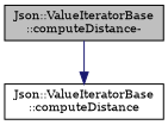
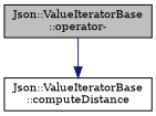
  digraph {
    rankdir=TB
    fontname="DejaVu Serif"
    node [color=black fontname="DejaVu Serif" fontsize=10 shape=record style=filled]
-   n1 [fillcolor=grey75 fontcolor=black height=0.2 label="Json::ValueIteratorBase\l::computeDistance-" width=0.4]
+   n1 [fillcolor=grey75 fontcolor=black height=0.2 label="Json::ValueIteratorBase\l::operator-" width=0.4]
    n2 [fillcolor=white height=0.2 label="Json::ValueIteratorBase\l::computeDistance" width=0.4]
    n1 -> n2 [color=midnightblue fontname="DejaVu Serif" fontsize=10 labelfontname=Helvetica labelfontsize=10 style=solid]
  }
